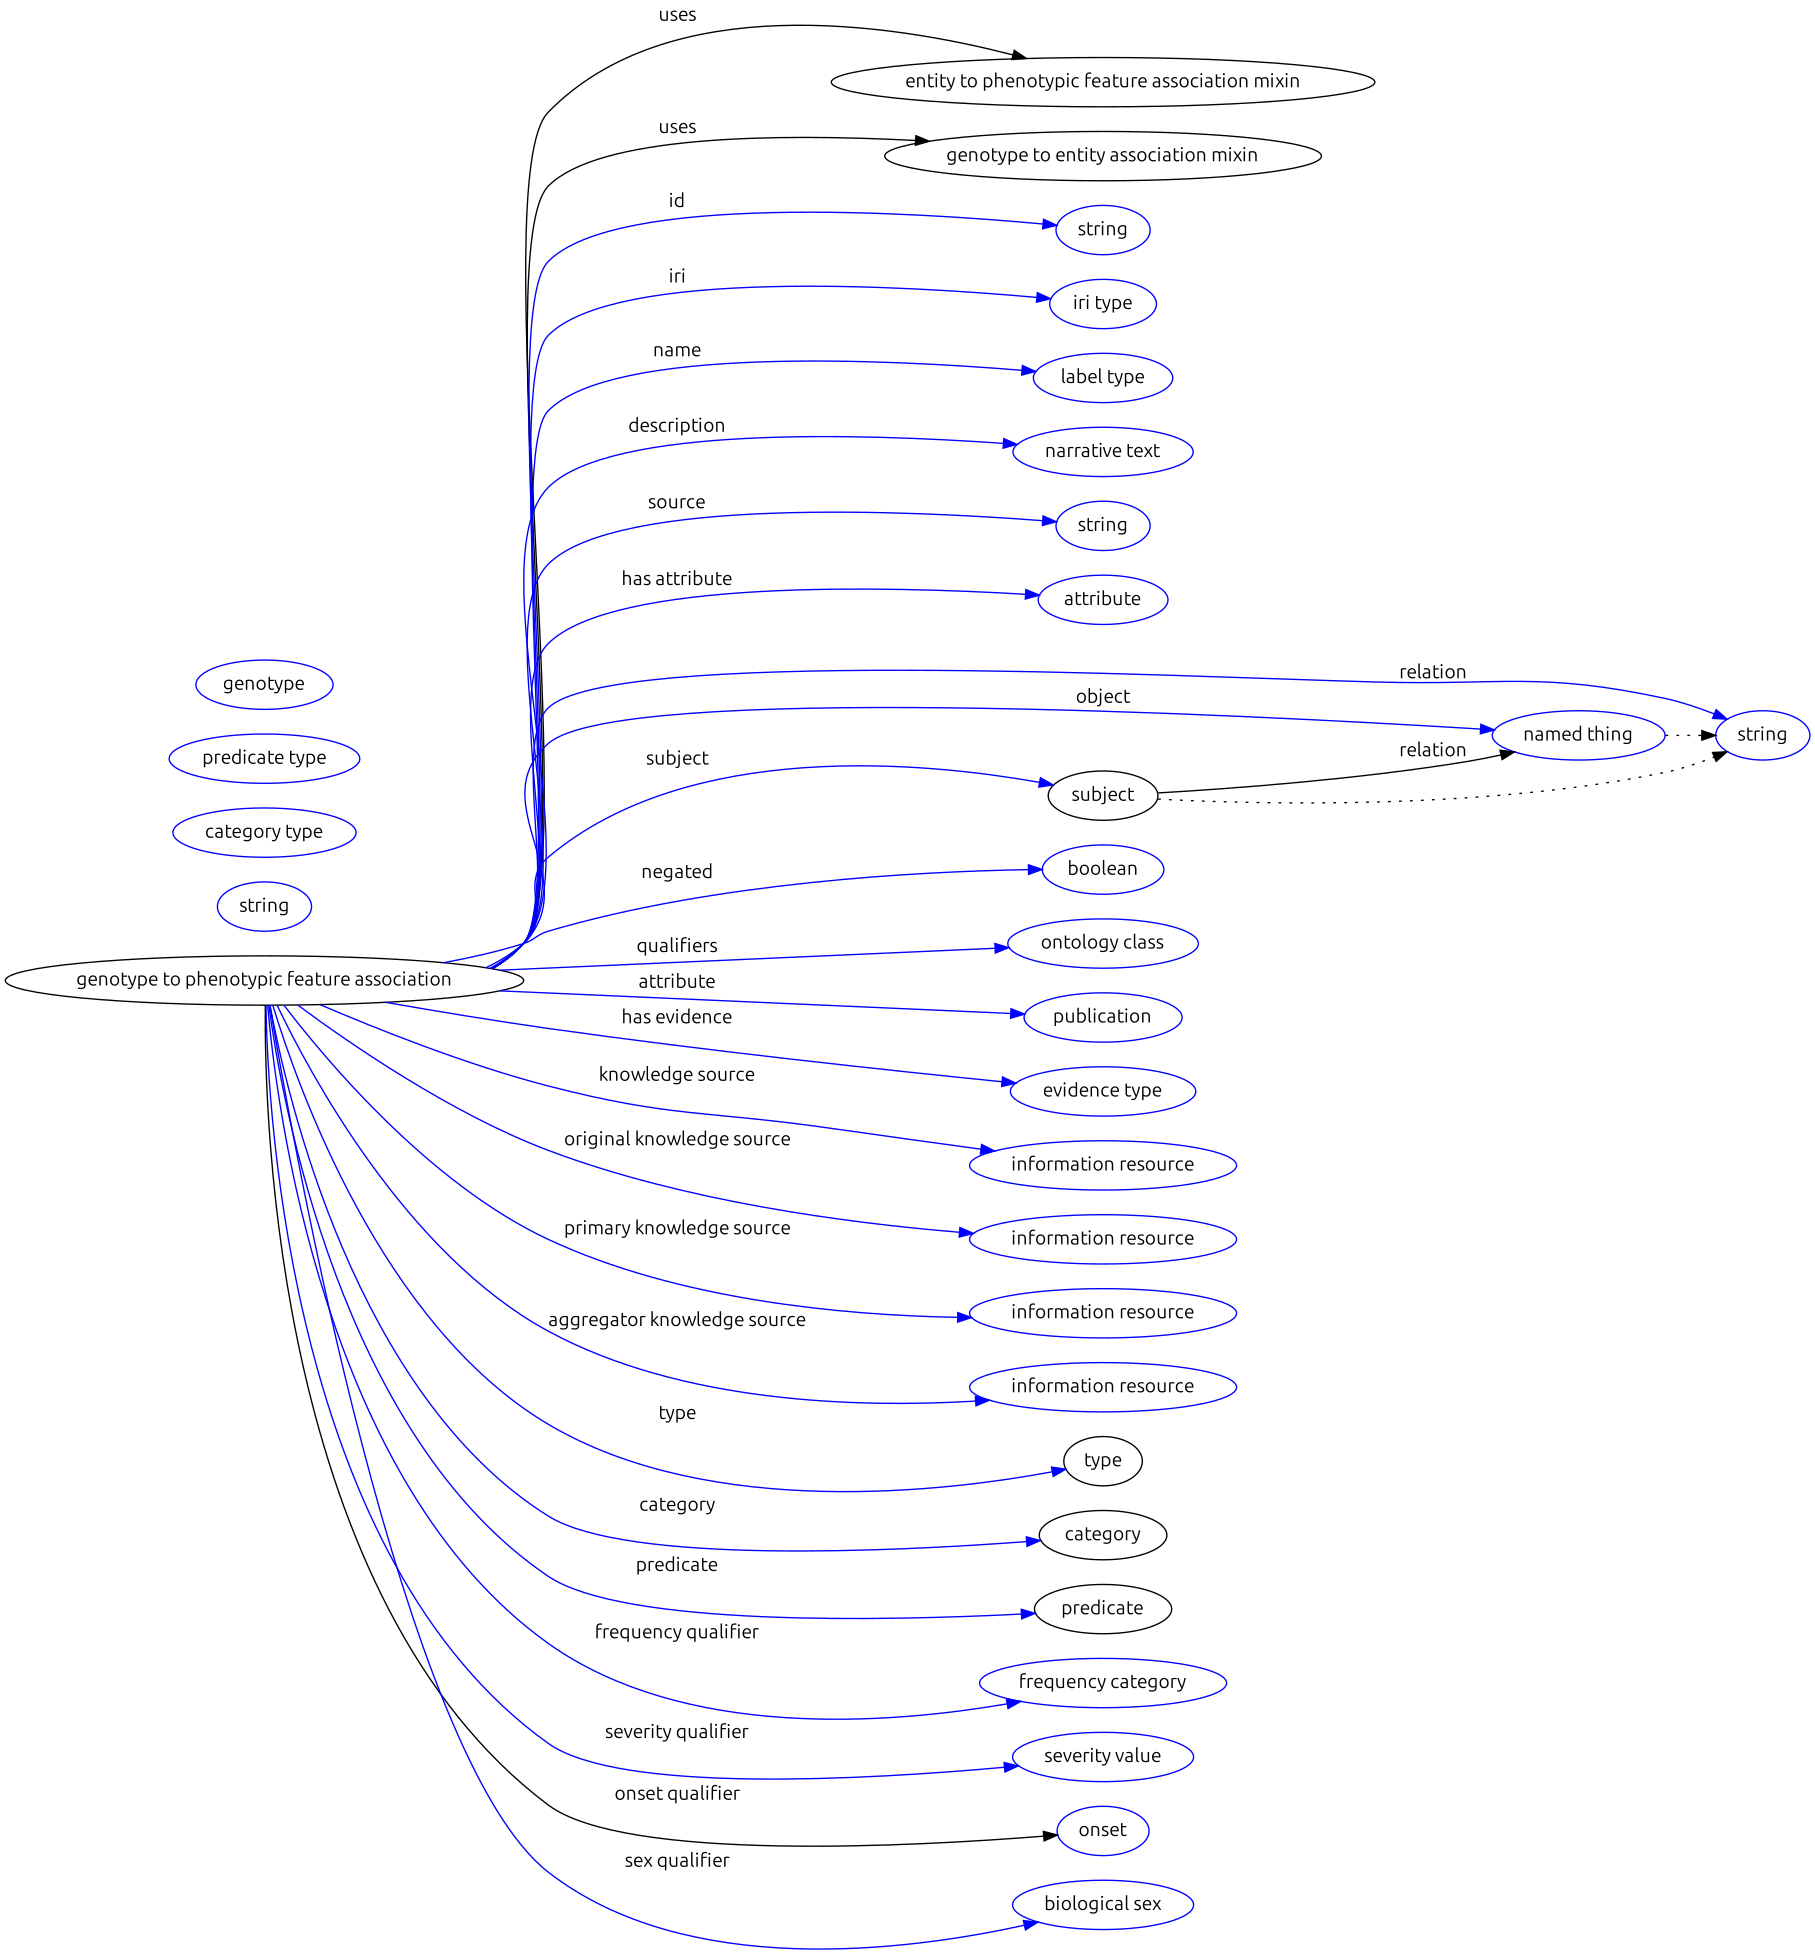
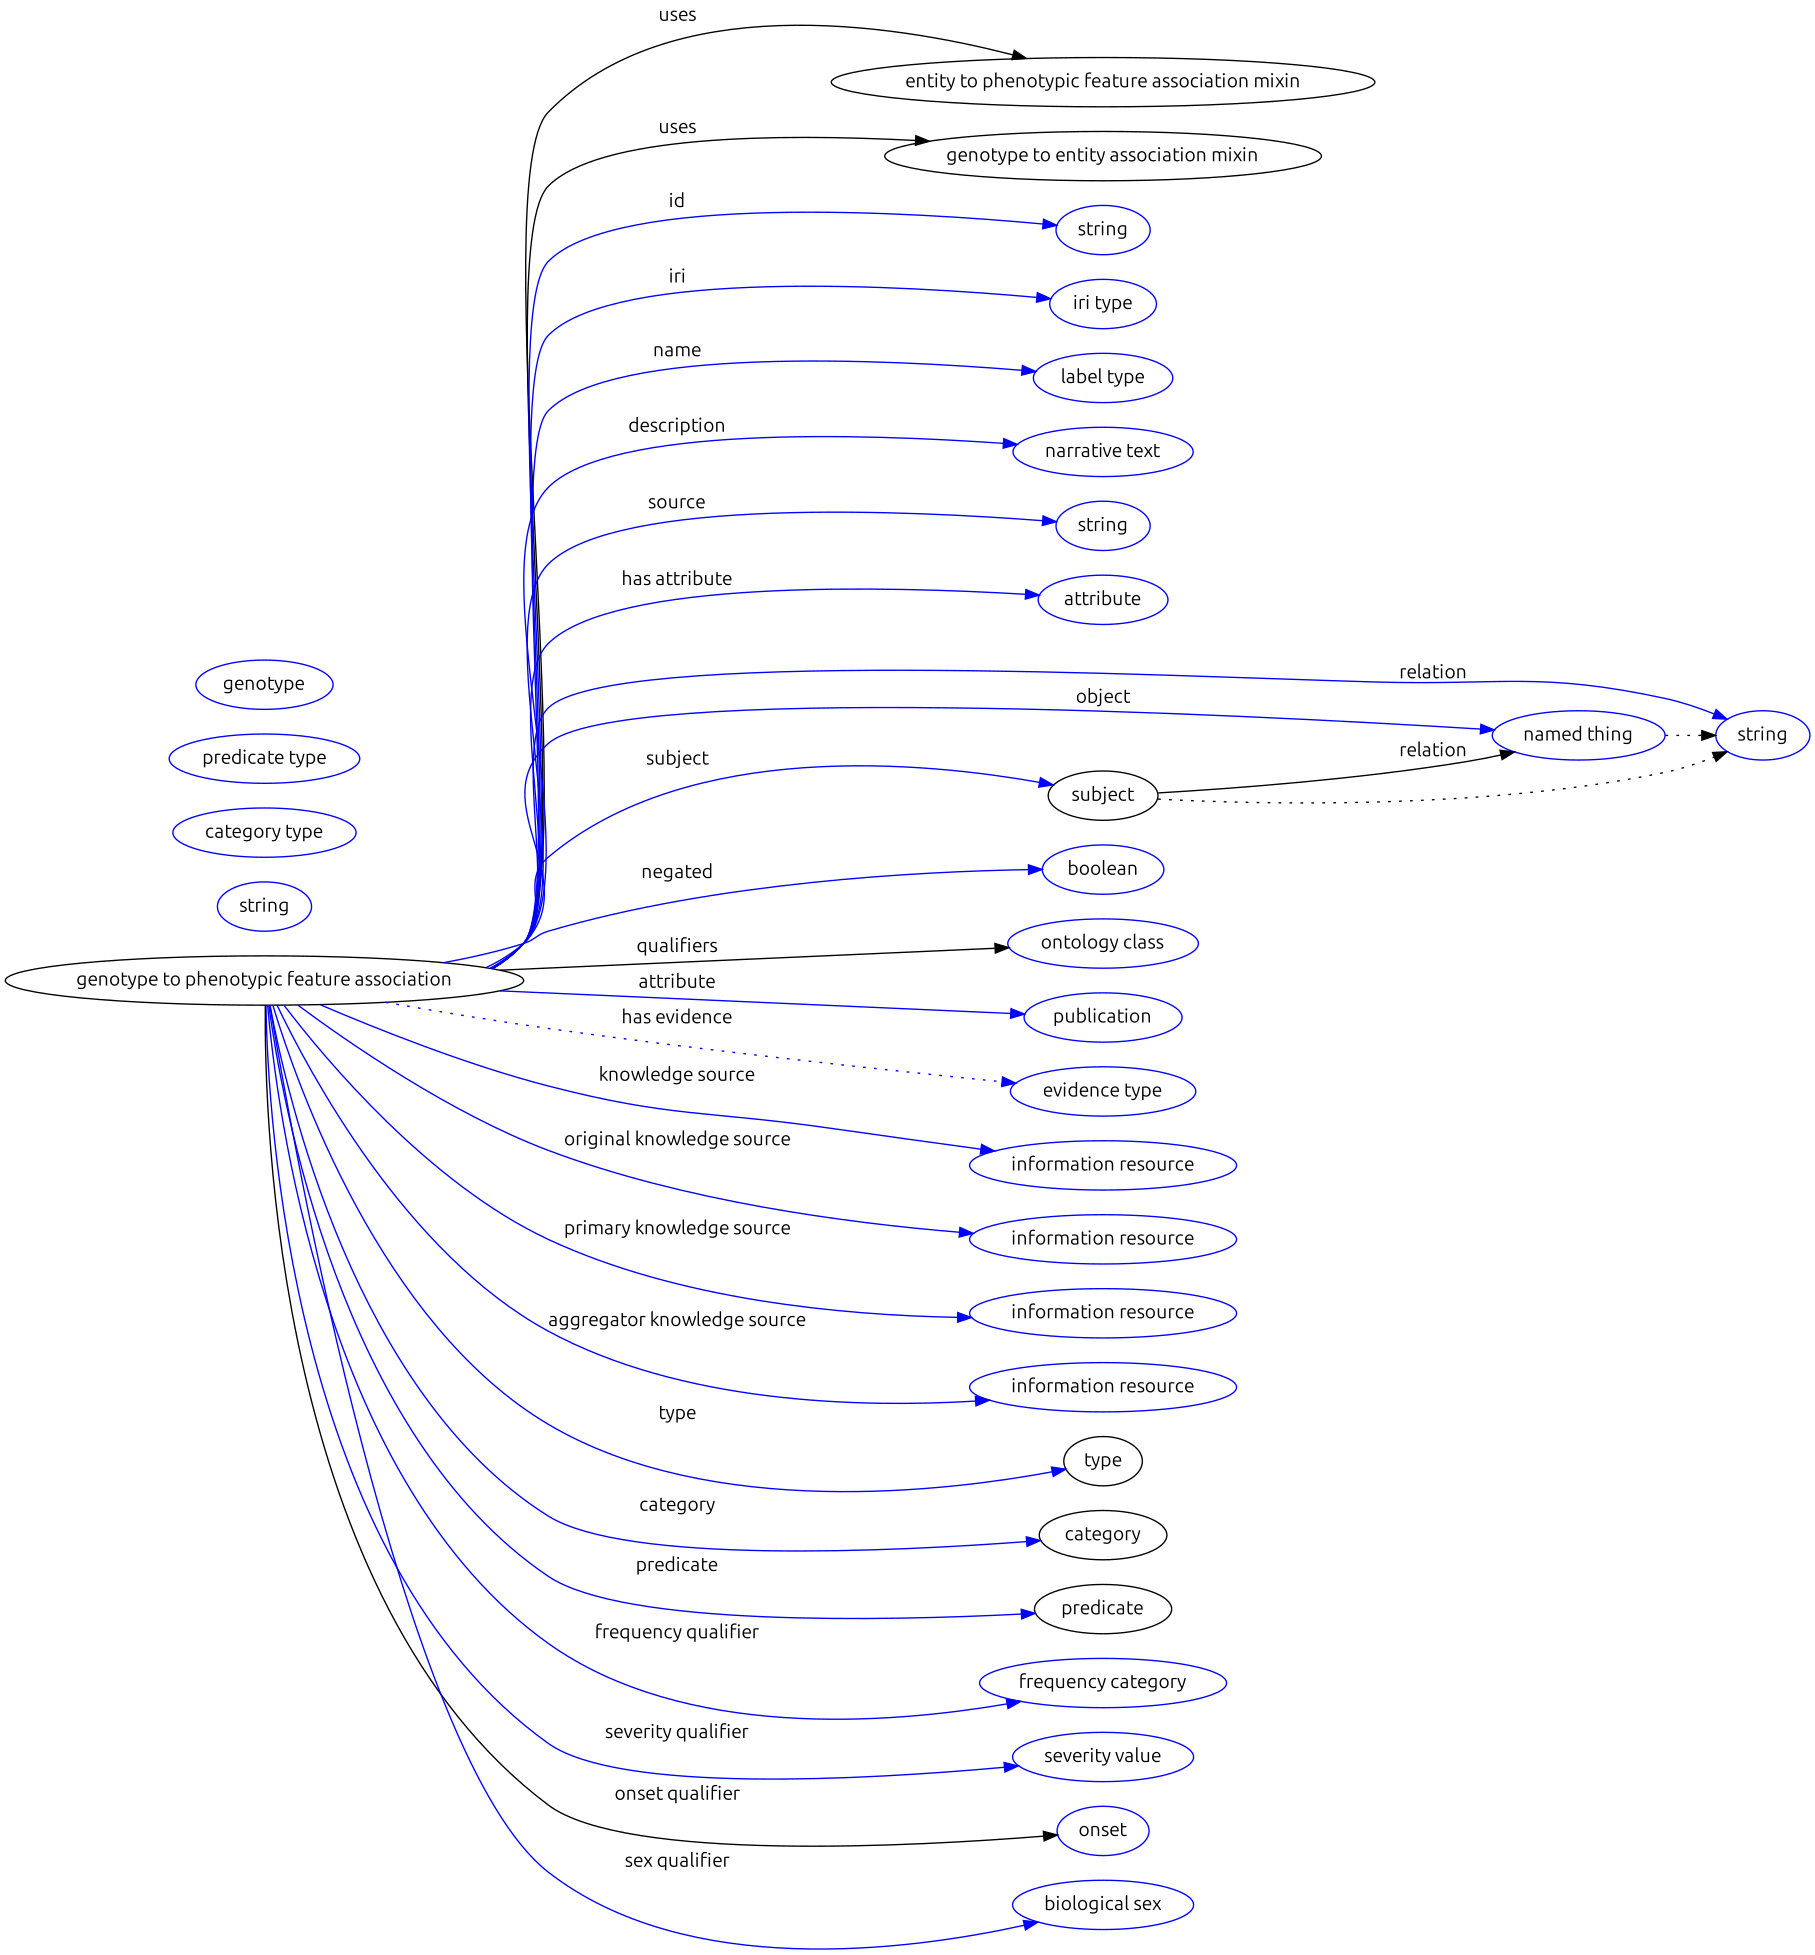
  digraph {
    fontname=Ubuntu
    rankdir=LR
    node [fontname=Ubuntu color=blue]
    edge [fontname=Ubuntu color=blue style=solid]
    n1 [height=0.5 label="genotype to phenotypic feature association" width=4.4954 color=""]
    "entity to phenotypic feature association mixin" [height=0.5 width=4.8024 color=""]
    "genotype to entity association mixin" [height=0.5 width=3.8816 color=""]
    n4 [height=0.5 label=string width=0.84854]
    n5 [height=0.5 label="iri type" width=1.011]
    n6 [height=0.5 label="label type" width=1.2638]
    n7 [height=0.5 label="narrative text" width=1.6068]
    n8 [height=0.5 label=string width=0.84854]
    n9 [height=0.5 label=attribute width=1.1193]
    n10 [height=0.5 label="named thing" width=1.5346]
    n11 [height=0.5 label=string width=0.84854]
    n12 [height=0.5 label=boolean width=1.0652]
    n13 [height=0.5 label="ontology class" width=1.7151]
    n14 [height=0.5 label=publication width=1.3902]
    n15 [height=0.5 label="evidence type" width=1.661]
    n16 [height=0.5 label="information resource" width=2.3651]
    n17 [height=0.5 label="information resource" width=2.3651]
    n18 [height=0.5 label="information resource" width=2.3651]
    n19 [height=0.5 label="information resource" width=2.3651]
    type [height=0.5 width=0.75 color=""]
    category [height=0.5 width=1.1374 color=""]
    predicate [height=0.5 width=1.1916 color=""]
    subject [height=0.5 width=0.99297 color=""]
    n24 [height=0.5 label="frequency category" width=1.8776]
    n25 [height=0.5 label="severity value" width=1.661]
    n26 [height=0.5 label=onset width=0.81243]
    n27 [height=0.5 label="biological sex" width=1.661]
    n28 [height=0.5 label=string width=0.84854]
    n29 [height=0.5 label="category type" width=1.6249]
    n30 [height=0.5 label="predicate type" width=1.679]
    n31 [height=0.5 label=genotype width=1.1916]
    n1 -> "entity to phenotypic feature association mixin" [label=uses color="" style=""]
    n1 -> "genotype to entity association mixin" [label=uses color="" style=""]
    n1 -> n4 [label=id]
    n1 -> n5 [label=iri]
    n1 -> n6 [label=name]
    n1 -> n7 [label=description]
    n1 -> n8 [label=source]
    n1 -> n9 [label="has attribute"]
    n1 -> n10 [label=object]
    n1 -> n11 [label=relation]
    n1 -> n12 [label=negated]
-   n1 -> n13 [label=qualifiers]
+   n1 -> n13 [color=black label=qualifiers]
    n1 -> n14 [label=attribute]
-   n1 -> n15 [label="has evidence"]
+   n1 -> n15 [label="has evidence" style=dotted]
    n1 -> n16 [label="knowledge source"]
    n1 -> n17 [label="original knowledge source"]
    n1 -> n18 [label="primary knowledge source"]
    n1 -> n19 [label="aggregator knowledge source"]
    n1 -> type [label=type]
    n1 -> category [label=category]
    n1 -> predicate [label=predicate]
    n1 -> subject [label=subject]
    n1 -> n24 [label="frequency qualifier"]
    n1 -> n25 [label="severity qualifier"]
    n1 -> n26 [color=black label="onset qualifier"]
    n1 -> n27 [label="sex qualifier"]
    n10 -> n11 [style=dotted color=""]
    subject -> n10 [label=relation color="" style=""]
    subject -> n11 [style=dotted color=""]
  }
